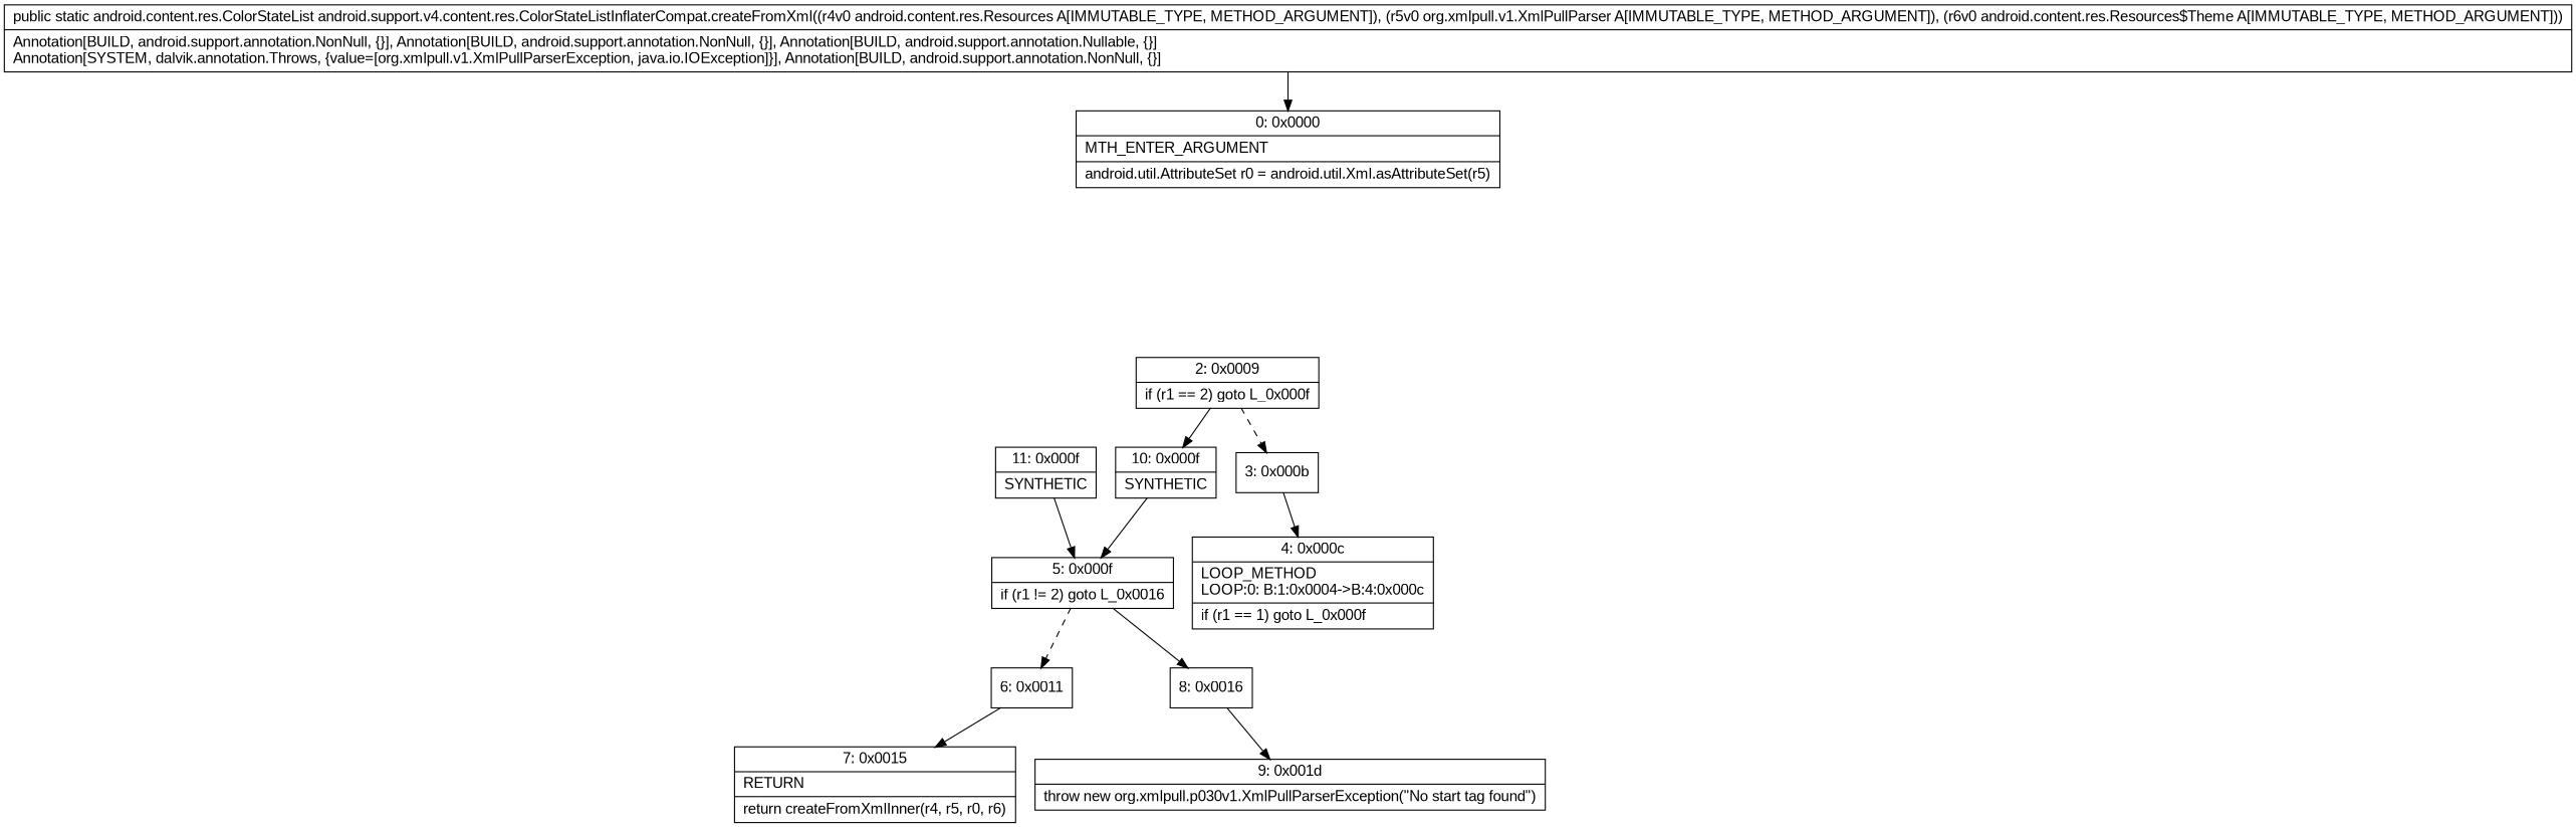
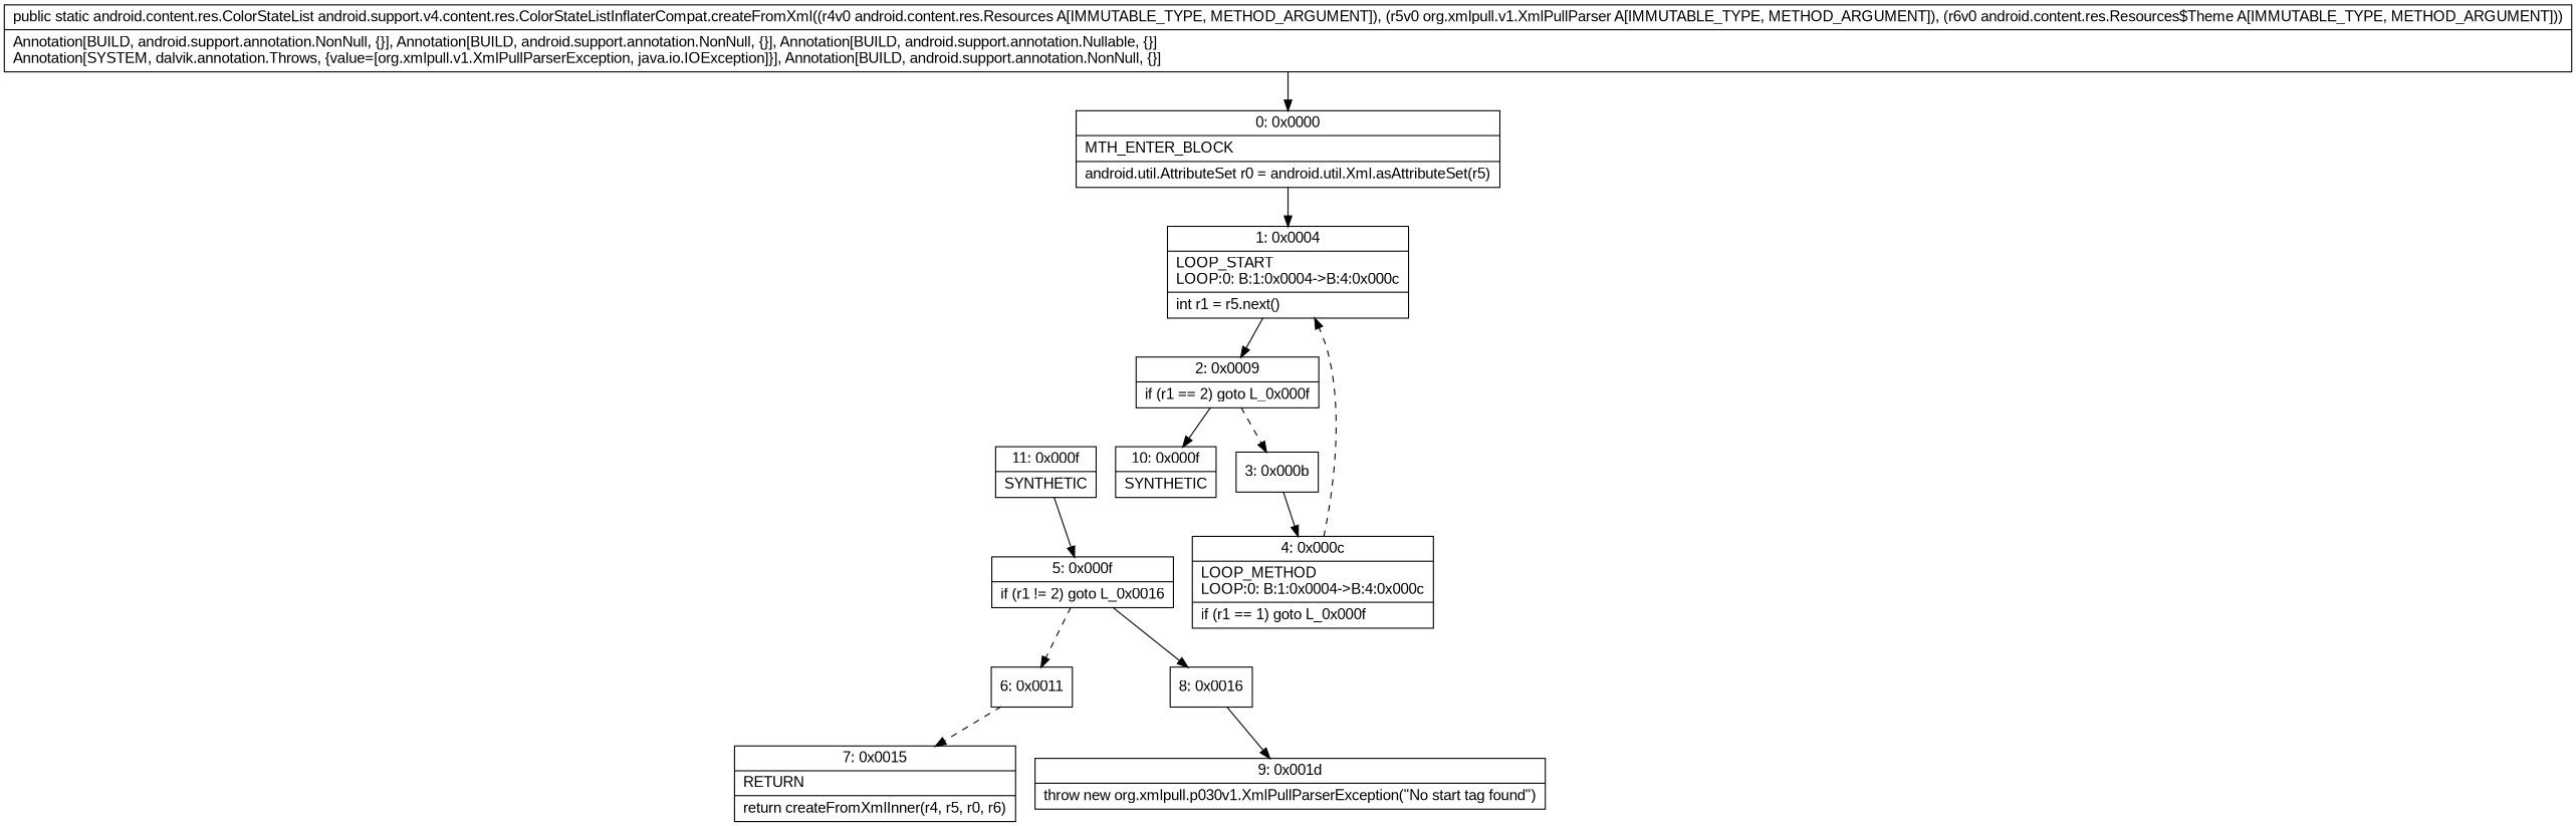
  digraph {
    fontname="Liberation Sans"
    node [fontname="Liberation Sans" shape=record]
    edge [fontname="Liberation Sans"]
-   n1 [label="{0\:\ 0x0000|MTH_ENTER_ARGUMENT\l|android.util.AttributeSet r0 = android.util.Xml.asAttributeSet(r5)\l}"]
+   n1 [label="{0\:\ 0x0000|MTH_ENTER_BLOCK\l|android.util.AttributeSet r0 = android.util.Xml.asAttributeSet(r5)\l}"]
+   n2 [label="{1\:\ 0x0004|LOOP_START\lLOOP:0: B:1:0x0004\-\>B:4:0x000c\l|int r1 = r5.next()\l}"]
    n3 [label="{2\:\ 0x0009|if (r1 == 2) goto L_0x000f\l}"]
    n4 [label="{3\:\ 0x000b}"]
    n5 [label="{10\:\ 0x000f|SYNTHETIC\l}"]
    n6 [label="{4\:\ 0x000c|LOOP_METHOD\lLOOP:0: B:1:0x0004\-\>B:4:0x000c\l|if (r1 == 1) goto L_0x000f\l}"]
    n7 [label="{5\:\ 0x000f|if (r1 != 2) goto L_0x0016\l}"]
    n8 [label="{11\:\ 0x000f|SYNTHETIC\l}"]
    n9 [label="{6\:\ 0x0011}"]
    n10 [label="{8\:\ 0x0016}"]
    n11 [label="{7\:\ 0x0015|RETURN\l|return createFromXmlInner(r4, r5, r0, r6)\l}"]
    n12 [label="{9\:\ 0x001d|throw new org.xmlpull.p030v1.XmlPullParserException(\"No start tag found\")\l}"]
    n13 [label="{public static android.content.res.ColorStateList android.support.v4.content.res.ColorStateListInflaterCompat.createFromXml((r4v0 android.content.res.Resources A[IMMUTABLE_TYPE, METHOD_ARGUMENT]), (r5v0 org.xmlpull.v1.XmlPullParser A[IMMUTABLE_TYPE, METHOD_ARGUMENT]), (r6v0 android.content.res.Resources$Theme A[IMMUTABLE_TYPE, METHOD_ARGUMENT]))  | Annotation[BUILD, android.support.annotation.NonNull, \{\}], Annotation[BUILD, android.support.annotation.NonNull, \{\}], Annotation[BUILD, android.support.annotation.Nullable, \{\}]\lAnnotation[SYSTEM, dalvik.annotation.Throws, \{value=[org.xmlpull.v1.XmlPullParserException, java.io.IOException]\}], Annotation[BUILD, android.support.annotation.NonNull, \{\}]\l}"]
+   n1 -> n2
+   n2 -> n3
    n3 -> n4 [style=dashed]
    n3 -> n5
    n4 -> n6
-   n5 -> n7
+   n6 -> n2 [style=dashed]
    n7 -> n9 [style=dashed]
    n7 -> n10
    n8 -> n7
-   n9 -> n11
+   n9 -> n11 [style=dashed]
    n10 -> n12
    n13 -> n1
  }
